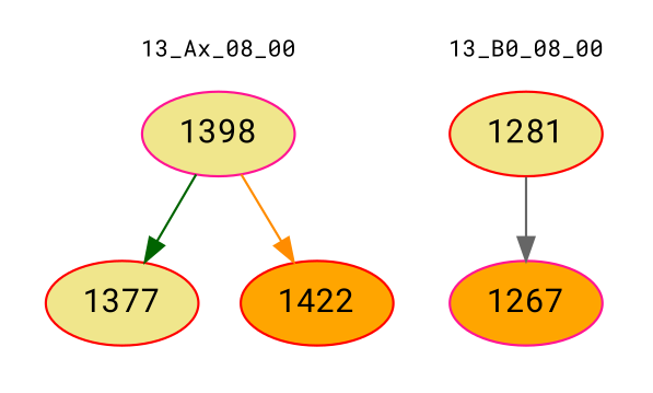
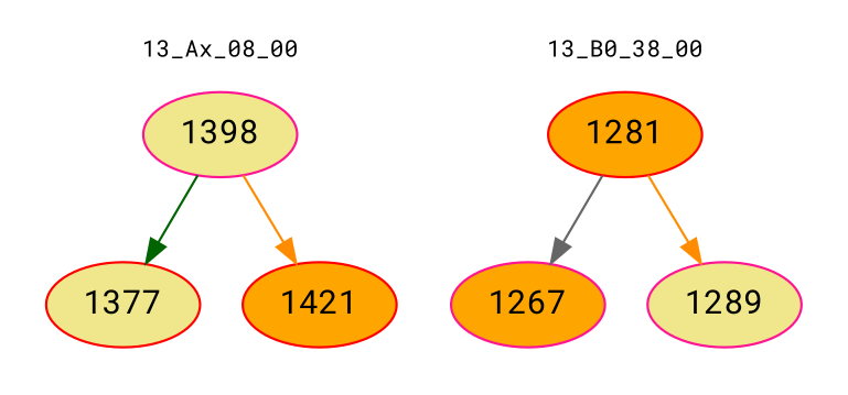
  digraph {
    fontname="Roboto Mono"
    node [color=deeppink fillcolor=khaki fontname="Roboto Mono" style=filled]
    edge [color=darkorange fontname="Roboto Mono"]
    n1 [label=1398]
    n2 [color=red label=1377]
-   n3 [color=red fillcolor=orange label=1422]
-   n4 [color=red label=1281]
+   n3 [color=red fillcolor=orange label=1421]
+   n4 [color=red fillcolor=orange label=1281]
    n5 [fillcolor=orange label=1267]
+   n6 [label=1289]
    subgraph cluster_1 {
      color=white
      fontsize=10
      label="13_Ax_08_00"
      n1
      n2
      n3
    }
    subgraph cluster_2 {
      color=white
      fontsize=10
-     label="13_B0_08_00"
+     label="13_B0_38_00"
      n4
      n5
+     n6
    }
    n1 -> n2 [color=darkgreen]
    n1 -> n3
    n4 -> n5 [color=gray40]
+   n4 -> n6
  }
